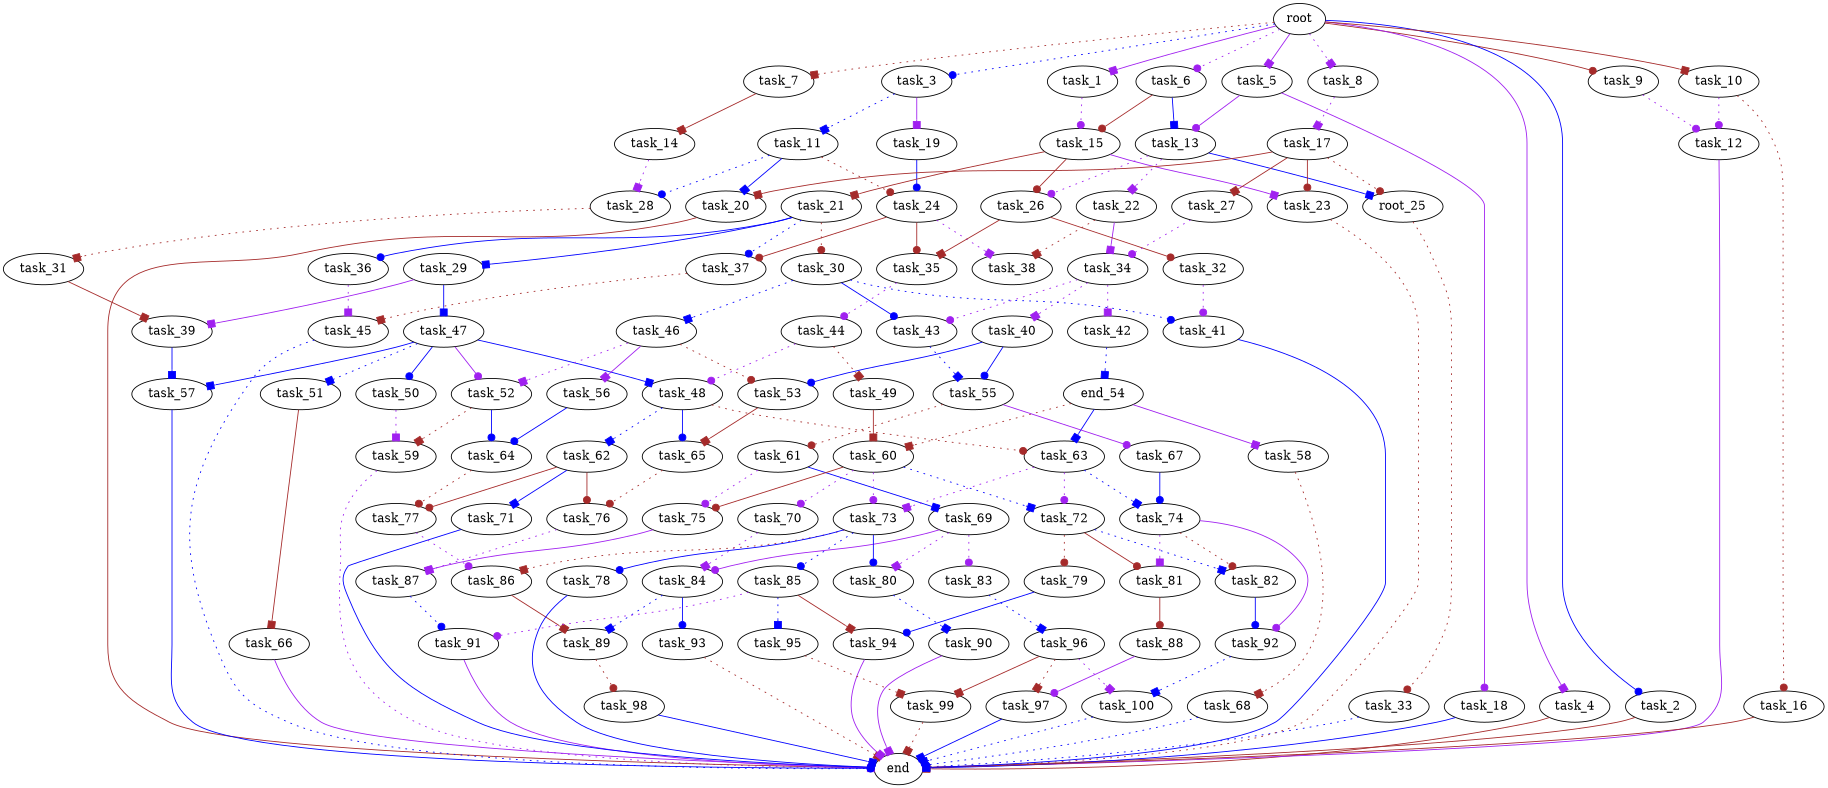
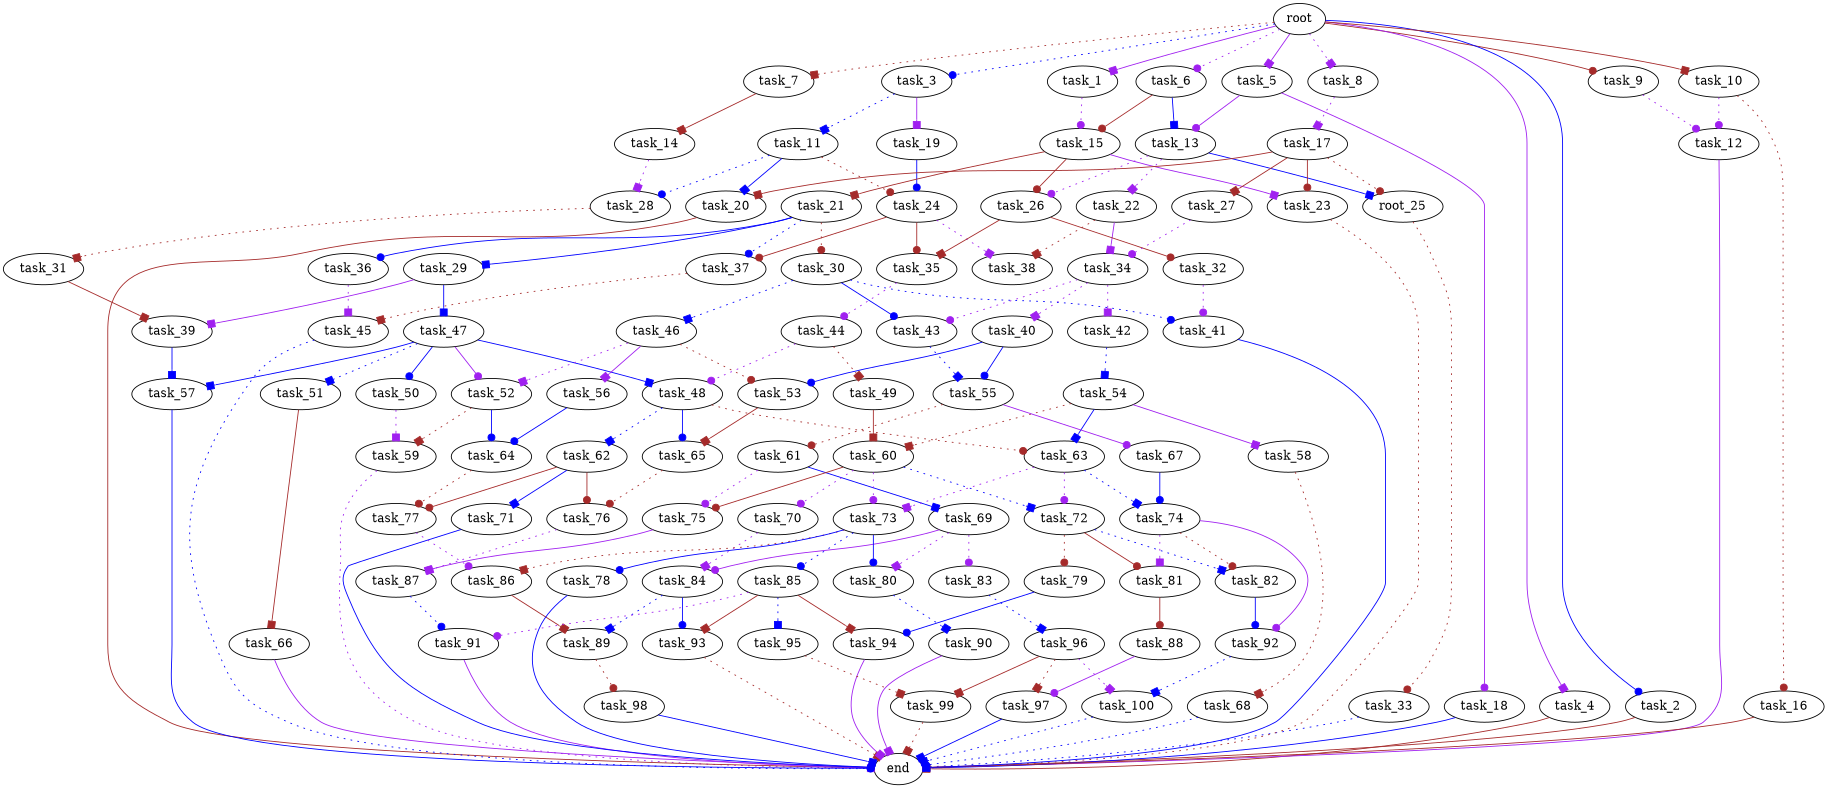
  digraph {
    edge [arrowhead=box color=blue style=solid]
    task_19
    task_24
    task_38
    task_35
    task_37
    task_53
    task_65
    task_76
    task_69
    task_84
    task_83
    task_80
    task_89
    task_93
    task_96
    task_90
    n17 [label=root_25]
    task_33
    end
    task_51
    task_66
    task_61
    task_75
    task_87
    task_72
    task_82
    task_79
    task_81
    task_92
    task_94
    task_88
    task_59
    task_6
    task_13
    task_15
    task_22
    task_26
    task_23
    task_21
    root
    task_3
    task_9
    task_8
    task_7
    task_1
    task_5
    task_4
    task_2
    task_10
    task_11
    task_12
    task_17
    task_14
    task_18
    task_16
    task_28
    task_20
    task_60
    task_70
    task_73
    task_86
    task_78
    task_85
    task_91
    task_48
    task_62
    task_63
    task_71
    task_77
    task_74
    task_98
    task_31
-   task_54 [label=end_54]
+   task_54
    task_58
    task_68
    task_36
    task_45
    task_97
    task_57
    task_34
    task_43
    task_42
    task_40
    task_39
    task_41
    task_47
    task_52
    task_50
    task_64
    task_55
    task_67
    task_27
    task_44
    task_49
    task_32
    task_100
    task_99
    task_95
    task_29
    task_30
    task_46
    task_56
    task_19 -> task_24 [arrowhead=dot]
    task_24 -> task_38 [color=purple style=dotted]
    task_24 -> task_35 [arrowhead=dot color=brown]
    task_24 -> task_37 [arrowhead=dot color=brown]
    task_35 -> task_44 [arrowhead=dot color=purple style=dotted]
    task_37 -> task_45 [color=brown style=dotted]
    task_53 -> task_65 [color=brown]
    task_65 -> task_76 [arrowhead=dot color=brown style=dotted]
    task_76 -> task_87 [color=purple style=dotted]
    task_69 -> task_84 [arrowhead=dot color=purple]
    task_69 -> task_83 [arrowhead=dot color=purple style=dotted]
    task_69 -> task_80 [color=purple style=dotted]
    task_84 -> task_89 [style=dotted]
    task_84 -> task_93 [arrowhead=dot]
    task_83 -> task_96 [style=dotted]
    task_80 -> task_90 [style=dotted]
    task_89 -> task_98 [arrowhead=dot color=brown style=dotted]
    task_93 -> end [color=brown style=dotted]
    task_96 -> task_97 [color=brown style=dotted]
    task_96 -> task_100 [color=purple style=dotted]
    task_96 -> task_99 [color=brown]
    task_90 -> end [color=purple]
    n17 -> task_33 [arrowhead=dot color=brown style=dotted]
    task_33 -> end [arrowhead=dot style=dotted]
    task_51 -> task_66 [color=brown]
    task_66 -> end [arrowhead=dot color=purple]
    task_61 -> task_69
    task_61 -> task_75 [arrowhead=dot color=purple style=dotted]
    task_75 -> task_87 [color=purple]
    task_87 -> task_91 [arrowhead=dot style=dotted]
    task_72 -> task_82 [style=dotted]
    task_72 -> task_79 [arrowhead=dot color=brown style=dotted]
    task_72 -> task_81 [arrowhead=dot color=brown]
    task_82 -> task_92 [arrowhead=dot]
    task_79 -> task_94 [arrowhead=dot]
    task_81 -> task_88 [arrowhead=dot color=brown]
    task_92 -> task_100 [style=dotted]
    task_94 -> end [color=purple]
    task_88 -> task_97 [arrowhead=dot color=purple]
    task_59 -> end [color=purple style=dotted]
    task_6 -> task_13
    task_6 -> task_15 [arrowhead=dot color=brown]
    task_13 -> n17
    task_13 -> task_22 [color=purple style=dotted]
    task_13 -> task_26 [arrowhead=dot color=purple style=dotted]
    task_15 -> task_26 [arrowhead=dot color=brown]
    task_15 -> task_23 [color=purple]
    task_15 -> task_21 [color=brown]
    task_22 -> task_38 [color=brown style=dotted]
    task_22 -> task_34 [color=purple]
    task_26 -> task_35 [color=brown]
    task_26 -> task_32 [arrowhead=dot color=brown]
    task_23 -> end [color=brown style=dotted]
    task_21 -> task_37 [arrowhead=dot style=dotted]
    task_21 -> task_36 [arrowhead=dot]
    task_21 -> task_29
    task_21 -> task_30 [arrowhead=dot color=brown style=dotted]
    root -> task_6 [arrowhead=dot color=purple style=dotted]
    root -> task_3 [arrowhead=dot style=dotted]
    root -> task_9 [arrowhead=dot color=brown]
    root -> task_8 [color=purple style=dotted]
    root -> task_7 [color=brown style=dotted]
    root -> task_1 [color=purple]
    root -> task_5 [color=purple]
    root -> task_4 [color=purple]
    root -> task_2 [arrowhead=dot]
    root -> task_10 [color=brown]
    task_3 -> task_19 [color=purple]
    task_3 -> task_11 [style=dotted]
    task_9 -> task_12 [arrowhead=dot color=purple style=dotted]
    task_8 -> task_17 [color=purple style=dotted]
    task_7 -> task_14 [color=brown]
    task_1 -> task_15 [arrowhead=dot color=purple style=dotted]
    task_5 -> task_13 [arrowhead=dot color=purple]
    task_5 -> task_18 [arrowhead=dot color=purple]
    task_4 -> end [color=brown]
    task_2 -> end [arrowhead=dot color=brown]
    task_10 -> task_12 [arrowhead=dot color=purple style=dotted]
    task_10 -> task_16 [arrowhead=dot color=brown style=dotted]
    task_11 -> task_24 [arrowhead=dot color=brown style=dotted]
    task_11 -> task_28 [arrowhead=dot style=dotted]
    task_11 -> task_20
    task_12 -> end [arrowhead=dot color=purple]
    task_17 -> n17 [arrowhead=dot color=brown style=dotted]
    task_17 -> task_23 [arrowhead=dot color=brown]
    task_17 -> task_20 [color=brown]
    task_17 -> task_27 [color=brown]
    task_14 -> task_28 [color=purple style=dotted]
    task_18 -> end
    task_16 -> end [arrowhead=dot color=brown]
    task_28 -> task_31 [color=brown style=dotted]
    task_20 -> end [arrowhead=dot color=brown]
    task_60 -> task_75 [arrowhead=dot color=brown]
    task_60 -> task_72 [style=dotted]
    task_60 -> task_70 [arrowhead=dot color=purple style=dotted]
    task_60 -> task_73 [arrowhead=dot color=purple style=dotted]
    task_70 -> task_84 [color=purple style=dotted]
    task_73 -> task_80 [arrowhead=dot]
    task_73 -> task_86 [color=brown style=dotted]
    task_73 -> task_78 [arrowhead=dot]
    task_73 -> task_85 [arrowhead=dot style=dotted]
    task_86 -> task_89 [color=brown]
    task_78 -> end [arrowhead=dot]
+   task_85 -> task_93 [color=brown]
    task_85 -> task_94 [color=brown]
    task_85 -> task_91 [arrowhead=dot color=purple style=dotted]
    task_85 -> task_95 [style=dotted]
    task_91 -> end [arrowhead=dot color=purple]
    task_48 -> task_65 [arrowhead=dot]
    task_48 -> task_62 [style=dotted]
    task_48 -> task_63 [arrowhead=dot color=brown style=dotted]
    task_62 -> task_76 [arrowhead=dot color=brown]
    task_62 -> task_71
    task_62 -> task_77 [arrowhead=dot color=brown]
    task_63 -> task_72 [arrowhead=dot color=purple style=dotted]
    task_63 -> task_73 [color=purple style=dotted]
    task_63 -> task_74 [style=dotted]
    task_71 -> end [arrowhead=dot]
    task_77 -> task_86 [arrowhead=dot color=purple style=dotted]
    task_74 -> task_82 [arrowhead=dot color=brown style=dotted]
    task_74 -> task_81 [color=purple style=dotted]
    task_74 -> task_92 [arrowhead=dot color=purple]
    task_98 -> end
    task_31 -> task_39 [color=brown]
    task_54 -> task_60 [color=brown style=dotted]
    task_54 -> task_63
    task_54 -> task_58 [color=purple]
    task_58 -> task_68 [color=brown style=dotted]
    task_68 -> end [arrowhead=dot style=dotted]
    task_36 -> task_45 [color=purple style=dotted]
    task_45 -> end [arrowhead=dot style=dotted]
    task_97 -> end
    task_57 -> end [arrowhead=dot]
    task_34 -> task_43 [arrowhead=dot color=purple style=dotted]
    task_34 -> task_42 [color=purple style=dotted]
    task_34 -> task_40 [color=purple style=dotted]
    task_43 -> task_55 [style=dotted]
    task_42 -> task_54 [style=dotted]
    task_40 -> task_53 [arrowhead=dot]
    task_40 -> task_55 [arrowhead=dot]
    task_39 -> task_57
    task_41 -> end
    task_47 -> task_51 [style=dotted]
    task_47 -> task_48
    task_47 -> task_57
    task_47 -> task_52 [arrowhead=dot color=purple]
    task_47 -> task_50 [arrowhead=dot]
    task_52 -> task_59 [color=brown style=dotted]
    task_52 -> task_64 [arrowhead=dot]
    task_50 -> task_59 [color=purple style=dotted]
    task_64 -> task_77 [arrowhead=dot color=brown style=dotted]
    task_55 -> task_61 [arrowhead=dot color=brown style=dotted]
    task_55 -> task_67 [arrowhead=dot color=purple]
    task_67 -> task_74 [arrowhead=dot]
    task_27 -> task_34 [arrowhead=dot color=purple style=dotted]
    task_44 -> task_48 [arrowhead=dot color=purple style=dotted]
    task_44 -> task_49 [color=brown style=dotted]
    task_49 -> task_60 [color=brown]
    task_32 -> task_41 [arrowhead=dot color=purple style=dotted]
    task_100 -> end [style=dotted]
    task_99 -> end [color=brown style=dotted]
    task_95 -> task_99 [color=brown style=dotted]
    task_29 -> task_39 [color=purple]
    task_29 -> task_47
    task_30 -> task_43 [arrowhead=dot]
    task_30 -> task_41 [arrowhead=dot style=dotted]
    task_30 -> task_46 [style=dotted]
    task_46 -> task_53 [arrowhead=dot color=brown style=dotted]
    task_46 -> task_52 [color=purple style=dotted]
    task_46 -> task_56 [color=purple]
    task_56 -> task_64 [arrowhead=dot]
  }
